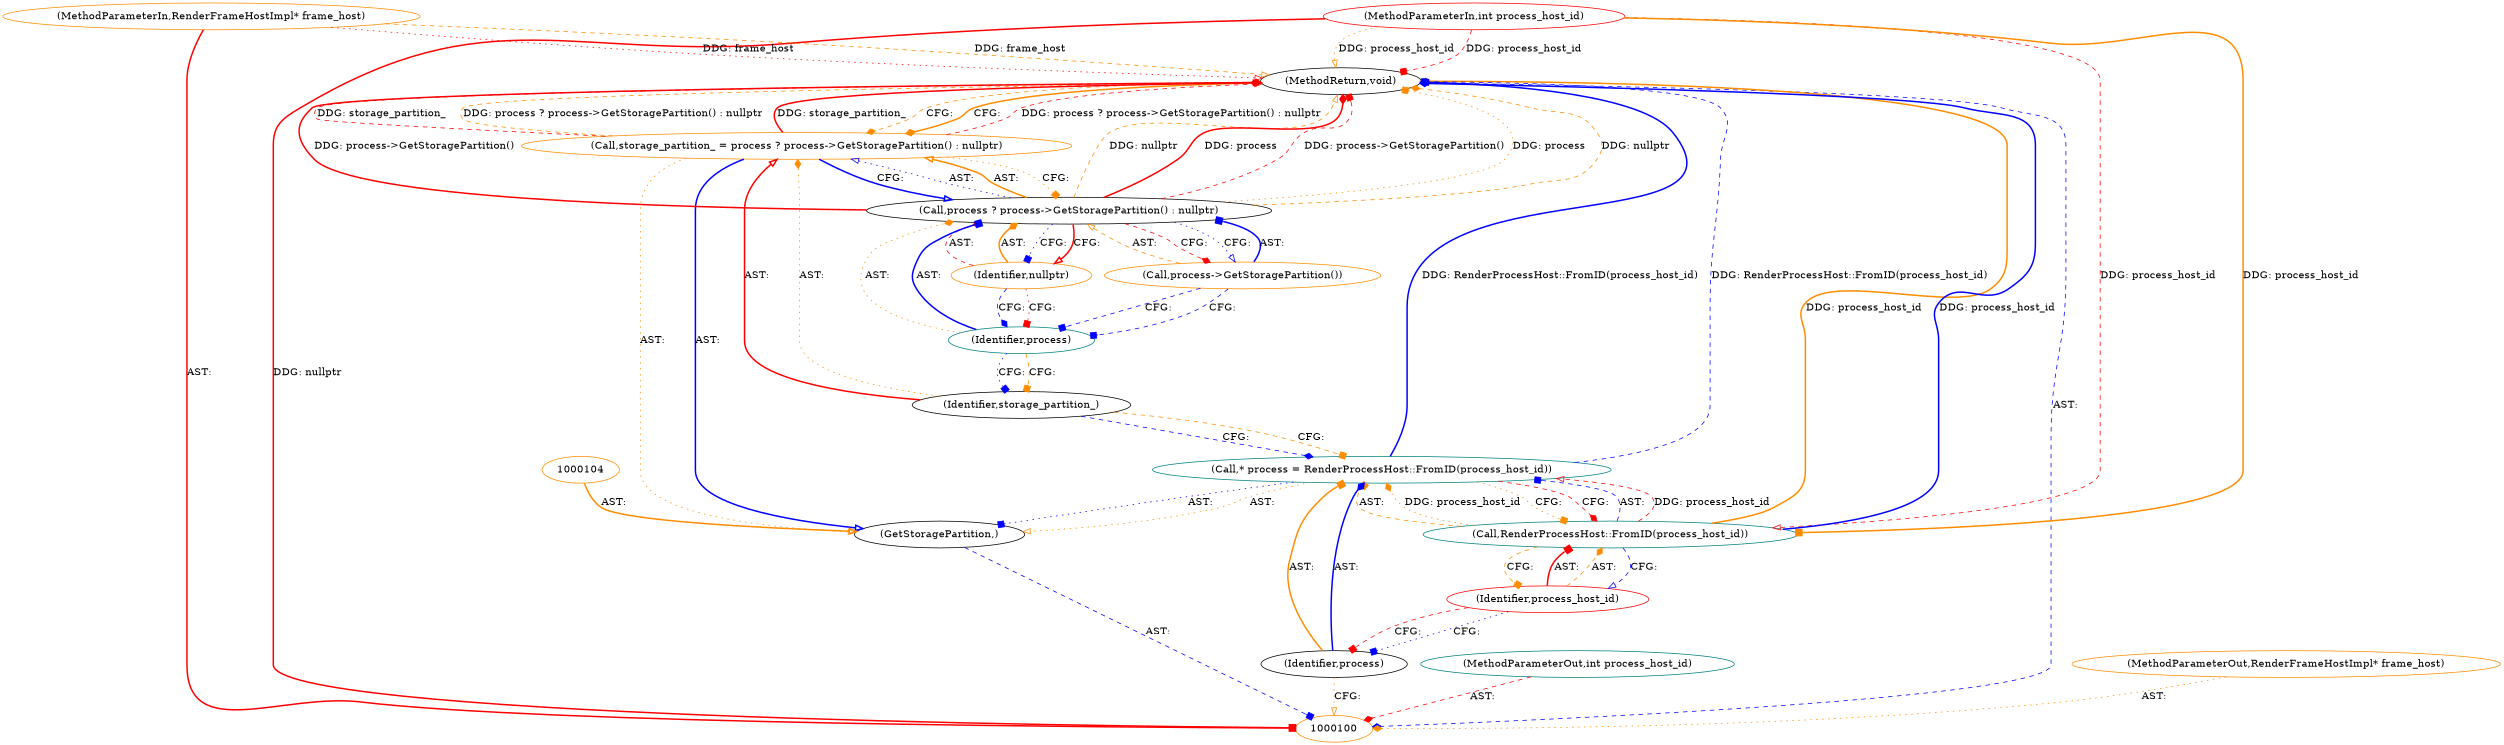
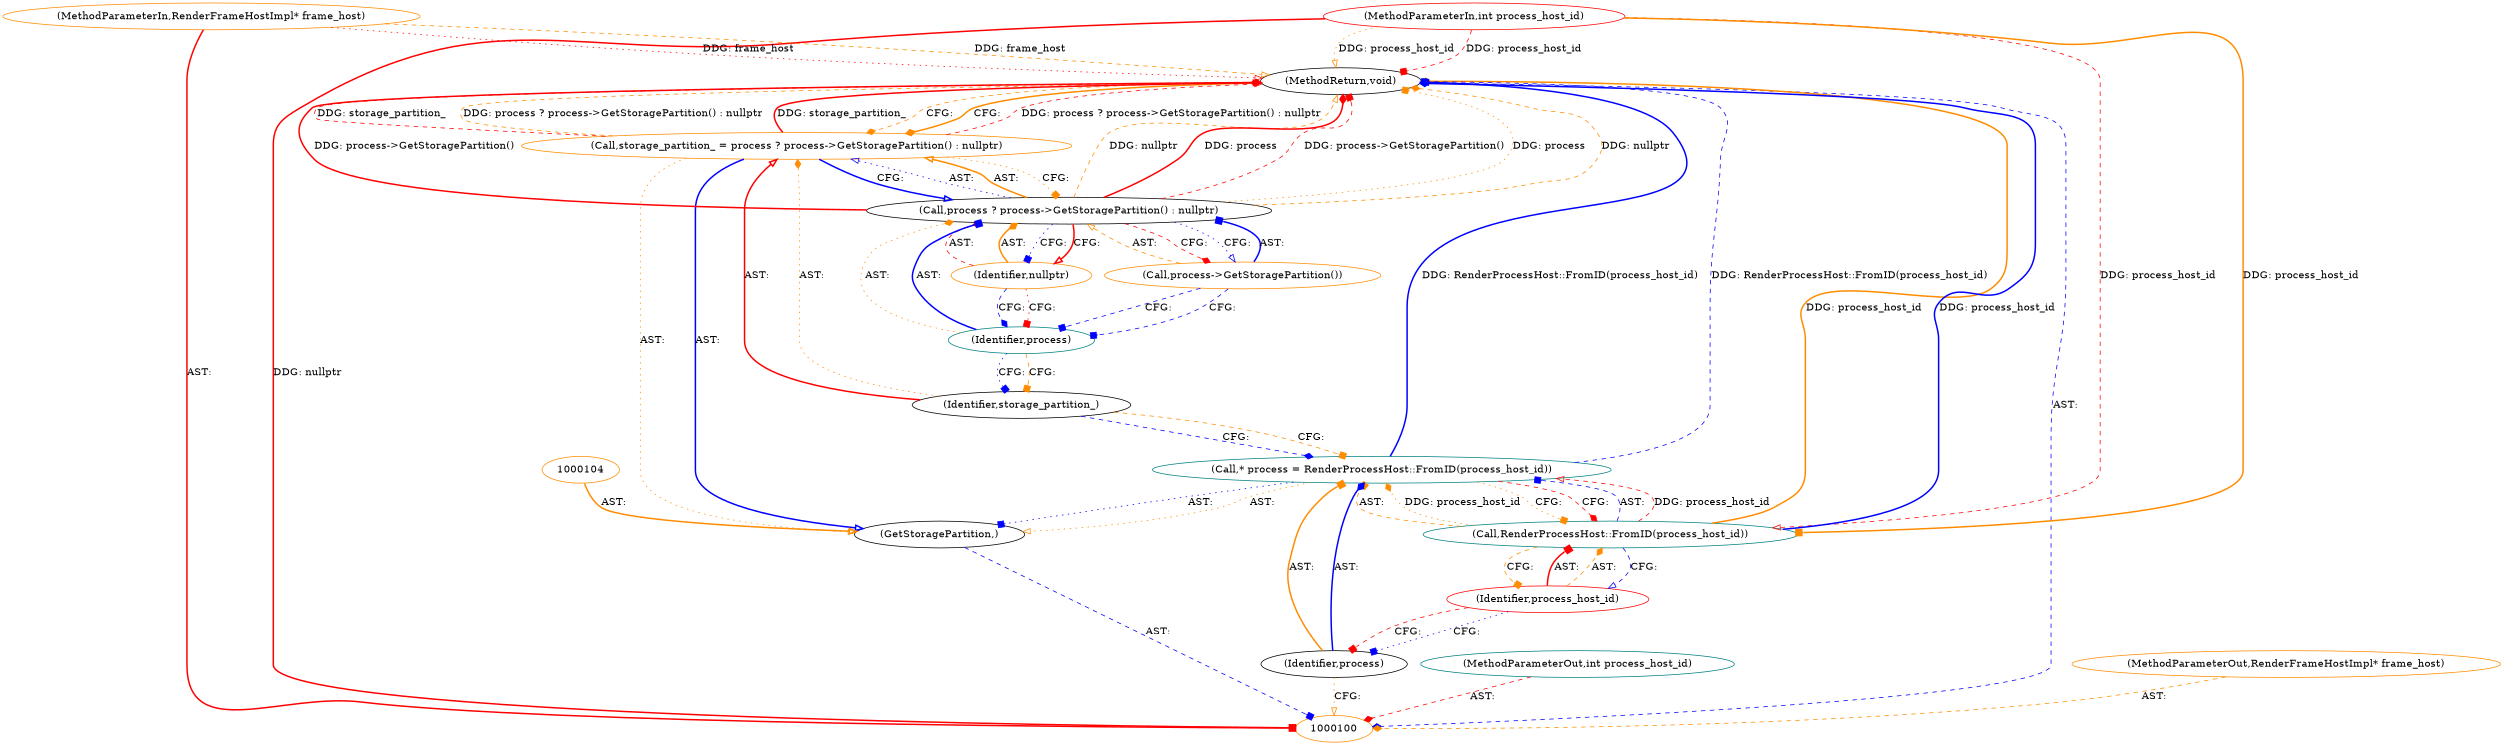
  digraph {
    node [color=darkorange]
    edge [arrowhead=box color=darkorange style=dashed]
    n1 [color=black label="(MethodReturn,void)"]
    n2 [label="(Call,storage_partition_ = process ? process->GetStoragePartition() : nullptr)"]
    1000100
    n4 [color=black label="(GetStoragePartition,)"]
    n5 [color=black label="(Call,process ? process->GetStoragePartition() : nullptr)"]
    n6 [color=red label="(MethodParameterIn,int process_host_id)"]
    n7 [color=teal label="(Call,RenderProcessHost::FromID(process_host_id))"]
    n8 [color=teal label="(Call,* process = RenderProcessHost::FromID(process_host_id))"]
    n9 [color=red label="(Identifier,process_host_id)"]
    n10 [color=teal label="(MethodParameterOut,int process_host_id)"]
    n11 [label="(MethodParameterIn,RenderFrameHostImpl* frame_host)"]
    n12 [label="(MethodParameterOut,RenderFrameHostImpl* frame_host)"]
    n13 [color=black label="(Identifier,process)"]
    n14 [label="(Call,process->GetStoragePartition())"]
    n15 [label="(Identifier,nullptr)"]
    n16 [color=black label="(Identifier,storage_partition_)"]
    n17 [color=teal label="(Identifier,process)"]
    1000104
    n1 -> n2 [arrowhead=diamond label="CFG: "]
    n1 -> n2 [arrowhead=diamond label="CFG: " style=bold]
    n1 -> 1000100 [arrowhead=diamond color=blue label="AST: "]
    n2 -> n1 [arrowhead=onormal color=red label="DDG: process ? process->GetStoragePartition() : nullptr"]
    n2 -> n1 [arrowhead=diamond color=red label="DDG: storage_partition_"]
    n2 -> n1 [arrowhead=onormal label="DDG: process ? process->GetStoragePartition() : nullptr"]
    n2 -> n1 [arrowhead=onormal color=red label="DDG: storage_partition_" style=bold]
    n2 -> n4 [arrowhead=onormal color=blue label="AST: " style=bold]
    n2 -> n4 [arrowhead=onormal label="AST: " style=dotted]
    n2 -> n5 [label="CFG: " style=dotted]
    n2 -> n5 [arrowhead=onormal color=blue label="CFG: " style=bold]
    n4 -> 1000100 [color=blue label="AST: "]
    n5 -> n1 [arrowhead=onormal label="DDG: nullptr"]
    n5 -> n1 [arrowhead=diamond color=red label="DDG: process" style=bold]
    n5 -> n1 [color=red label="DDG: process->GetStoragePartition()"]
    n5 -> n1 [arrowhead=diamond label="DDG: nullptr"]
    n5 -> n1 [label="DDG: process" style=dotted]
    n5 -> n1 [arrowhead=diamond color=red label="DDG: process->GetStoragePartition()" style=bold]
    n5 -> n2 [arrowhead=onormal color=blue label="AST: " style=dotted]
    n5 -> n2 [arrowhead=onormal label="AST: " style=bold]
    n5 -> n14 [arrowhead=diamond color=red label="CFG: "]
    n5 -> n14 [arrowhead=onormal color=blue label="CFG: " style=dotted]
    n5 -> n15 [color=blue label="CFG: " style=dotted]
    n5 -> n15 [arrowhead=onormal color=red label="CFG: " style=bold]
    n6 -> n1 [color=red label="DDG: process_host_id"]
    n6 -> n1 [arrowhead=onormal label="DDG: process_host_id" style=dotted]
    n6 -> 1000100 [color=red label="DDG: nullptr" style=bold]
    n6 -> n7 [arrowhead=onormal color=red label="DDG: process_host_id"]
    n6 -> n7 [label="DDG: process_host_id" style=bold]
    n7 -> n1 [arrowhead=diamond label="DDG: process_host_id" style=bold]
    n7 -> n1 [arrowhead=diamond color=blue label="DDG: process_host_id" style=bold]
    n7 -> n8 [color=blue label="AST: "]
    n7 -> n8 [arrowhead=onormal color=red label="DDG: process_host_id"]
    n7 -> n8 [label="AST: "]
    n7 -> n8 [arrowhead=diamond label="DDG: process_host_id" style=dotted]
    n7 -> n9 [arrowhead=onormal color=blue label="CFG: "]
    n7 -> n9 [label="CFG: "]
    n8 -> n1 [color=blue label="DDG: RenderProcessHost::FromID(process_host_id)"]
    n8 -> n1 [arrowhead=onormal color=blue label="DDG: RenderProcessHost::FromID(process_host_id)" style=bold]
    n8 -> n4 [arrowhead=onormal label="AST: " style=dotted]
    n8 -> n4 [color=blue label="AST: " style=dotted]
    n8 -> n7 [arrowhead=diamond color=red label="CFG: "]
    n8 -> n7 [label="CFG: " style=dotted]
    n9 -> n7 [color=red label="AST: " style=bold]
    n9 -> n7 [arrowhead=diamond label="AST: "]
    n9 -> n13 [color=blue label="CFG: " style=dotted]
    n9 -> n13 [color=red label="CFG: "]
    n10 -> 1000100 [arrowhead=diamond color=red label="AST: "]
    n11 -> n1 [arrowhead=onormal color=red label="DDG: frame_host" style=dotted]
    n11 -> n1 [arrowhead=onormal label="DDG: frame_host"]
    n11 -> 1000100 [color=red label="AST: " style=bold]
-   n12 -> 1000100 [arrowhead=diamond label="AST: " style=dotted]
+   n12 -> 1000100 [arrowhead=diamond label="AST: "]
    n13 -> 1000100 [arrowhead=onormal label="CFG: " style=dotted]
    n13 -> n8 [label="AST: " style=bold]
    n13 -> n8 [arrowhead=diamond color=blue label="AST: " style=bold]
    n14 -> n5 [color=blue label="AST: " style=bold]
    n14 -> n5 [arrowhead=onormal label="AST: "]
    n14 -> n17 [color=blue label="CFG: "]
    n14 -> n17 [color=blue label="CFG: "]
    n15 -> n5 [arrowhead=diamond color=red label="AST: "]
    n15 -> n5 [arrowhead=diamond label="AST: " style=bold]
    n15 -> n17 [arrowhead=diamond color=blue label="CFG: "]
    n15 -> n17 [color=red label="CFG: " style=dotted]
    n16 -> n2 [arrowhead=diamond label="AST: " style=dotted]
    n16 -> n2 [arrowhead=onormal color=red label="AST: " style=bold]
    n16 -> n8 [arrowhead=diamond color=blue label="CFG: "]
    n16 -> n8 [label="CFG: "]
    n17 -> n5 [arrowhead=diamond label="AST: " style=dotted]
    n17 -> n5 [color=blue label="AST: " style=bold]
    n17 -> n16 [color=blue label="CFG: " style=dotted]
    n17 -> n16 [label="CFG: "]
    1000104 -> n4 [arrowhead=onormal label="AST: " style=bold]
  }
